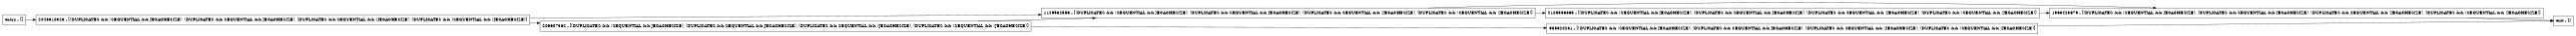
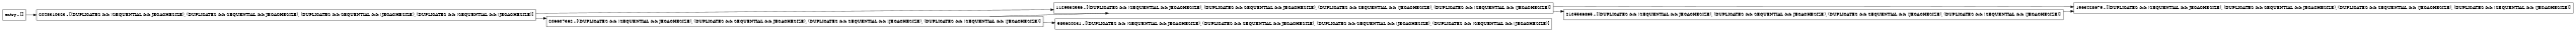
  digraph {
    rankdir=LR
    node [shape=record]
    n1 [label="206607362 - [(DUPLICATES && !SEQUENTIAL && JECACHESIZE), (DUPLICATES && SEQUENTIAL && JECACHESIZE), (DUPLICATES && SEQUENTIAL && !JECACHESIZE), (DUPLICATES && !SEQUENTIAL && !JECACHESIZE)]"]
    n2 [label="1129532556 - [(DUPLICATES && !SEQUENTIAL && JECACHESIZE), (DUPLICATES && SEQUENTIAL && JECACHESIZE), (DUPLICATES && SEQUENTIAL && !JECACHESIZE), (DUPLICATES && !SEQUENTIAL && !JECACHESIZE)]"]
    n3 [label="985620231 - [(DUPLICATES && !SEQUENTIAL && JECACHESIZE), (DUPLICATES && SEQUENTIAL && JECACHESIZE), (DUPLICATES && SEQUENTIAL && !JECACHESIZE), (DUPLICATES && !SEQUENTIAL && !JECACHESIZE)]"]
    n4 [label="entry - []"]
    n5 [label="2048310323 - [(DUPLICATES && !SEQUENTIAL && JECACHESIZE), (DUPLICATES && SEQUENTIAL && JECACHESIZE), (DUPLICATES && SEQUENTIAL && !JECACHESIZE), (DUPLICATES && !SEQUENTIAL && !JECACHESIZE)]"]
-   n6 [label="exit - []"]
    n7 [label="1963428679 - [(DUPLICATES && !SEQUENTIAL && JECACHESIZE), (DUPLICATES && SEQUENTIAL && JECACHESIZE), (DUPLICATES && SEQUENTIAL && !JECACHESIZE), (DUPLICATES && !SEQUENTIAL && !JECACHESIZE)]"]
    n8 [label="2105536865 - [(DUPLICATES && !SEQUENTIAL && JECACHESIZE), (DUPLICATES && SEQUENTIAL && JECACHESIZE), (DUPLICATES && SEQUENTIAL && !JECACHESIZE), (DUPLICATES && !SEQUENTIAL && !JECACHESIZE)]"]
    n1 -> n2
    n1 -> n3
    n2 -> n7
    n2 -> n8
-   n3 -> n6
    n4 -> n5
    n5 -> n1
    n5 -> n2
-   n7 -> n6
    n8 -> n7
  }
